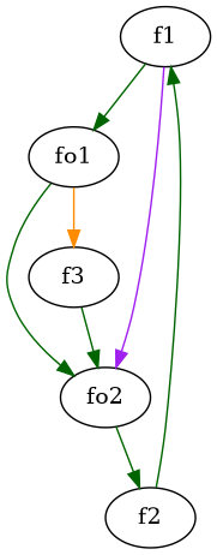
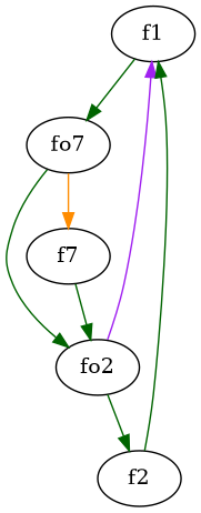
  strict digraph {
    edge [color=darkgreen weight=2]
    f1
-   fo1
+   fo1 [label=fo7]
    fo2
-   f3
+   f3 [label=f7]
    f2
    f1 -> fo1
-   f1 -> fo2 [color=purple]
+   fo2 -> f1 [color=purple]
    fo1 -> fo2
    fo1 -> f3 [color=darkorange]
    fo2 -> f2
    f3 -> fo2
    f2 -> f1
  }
